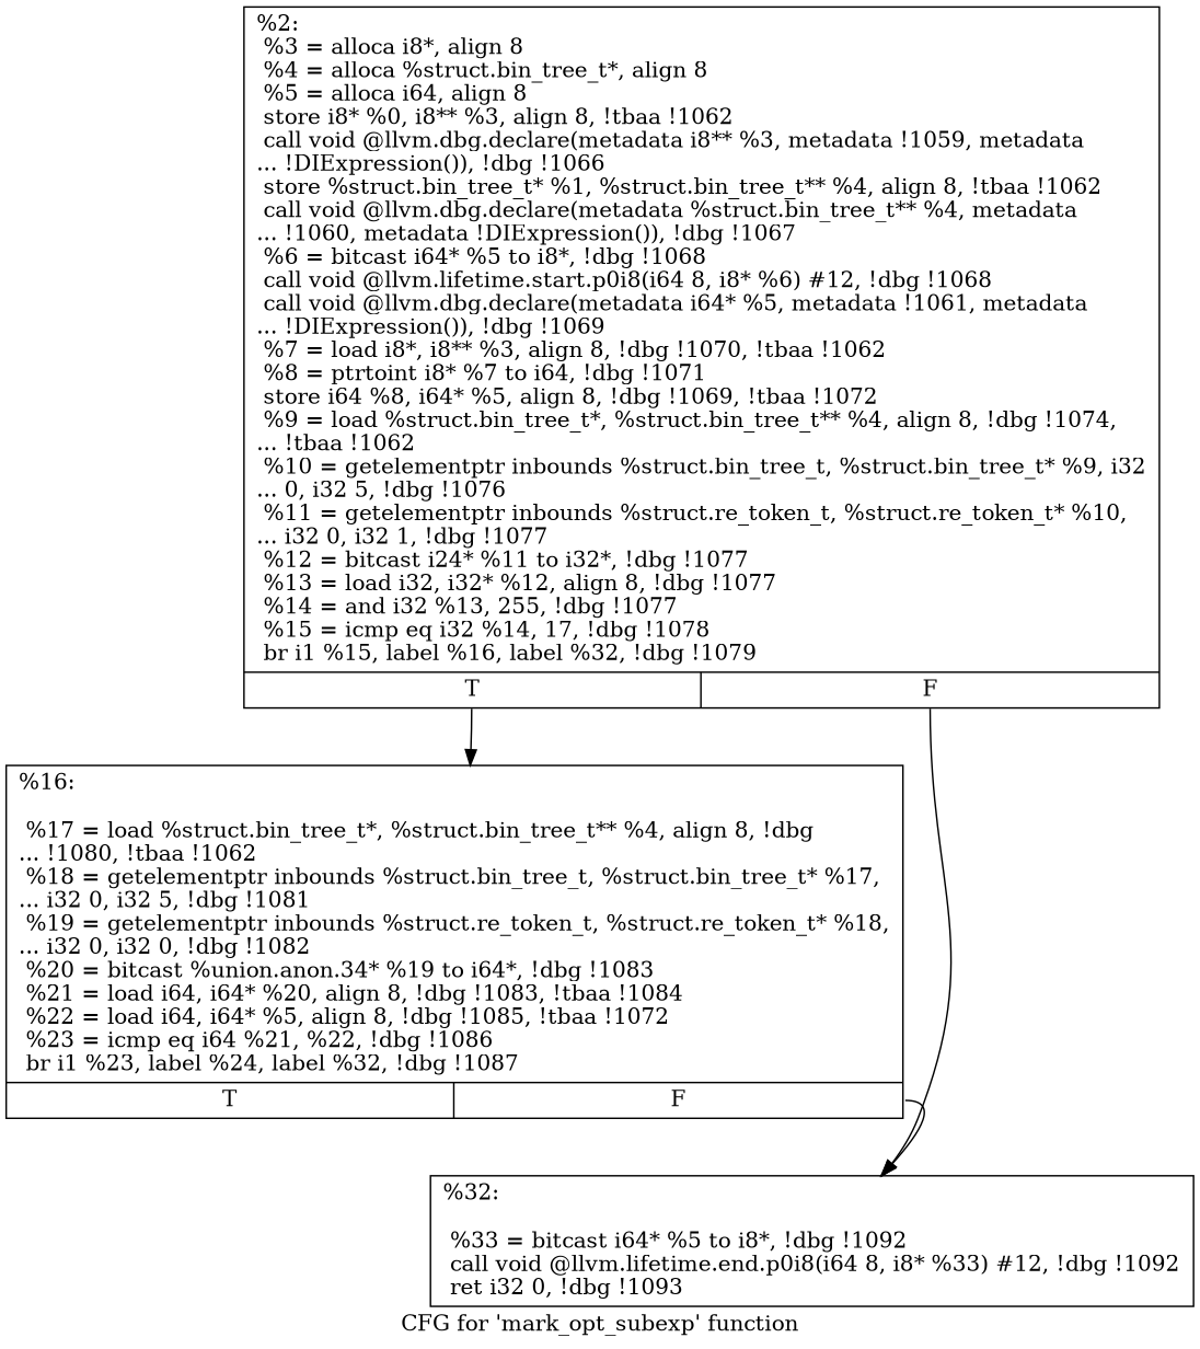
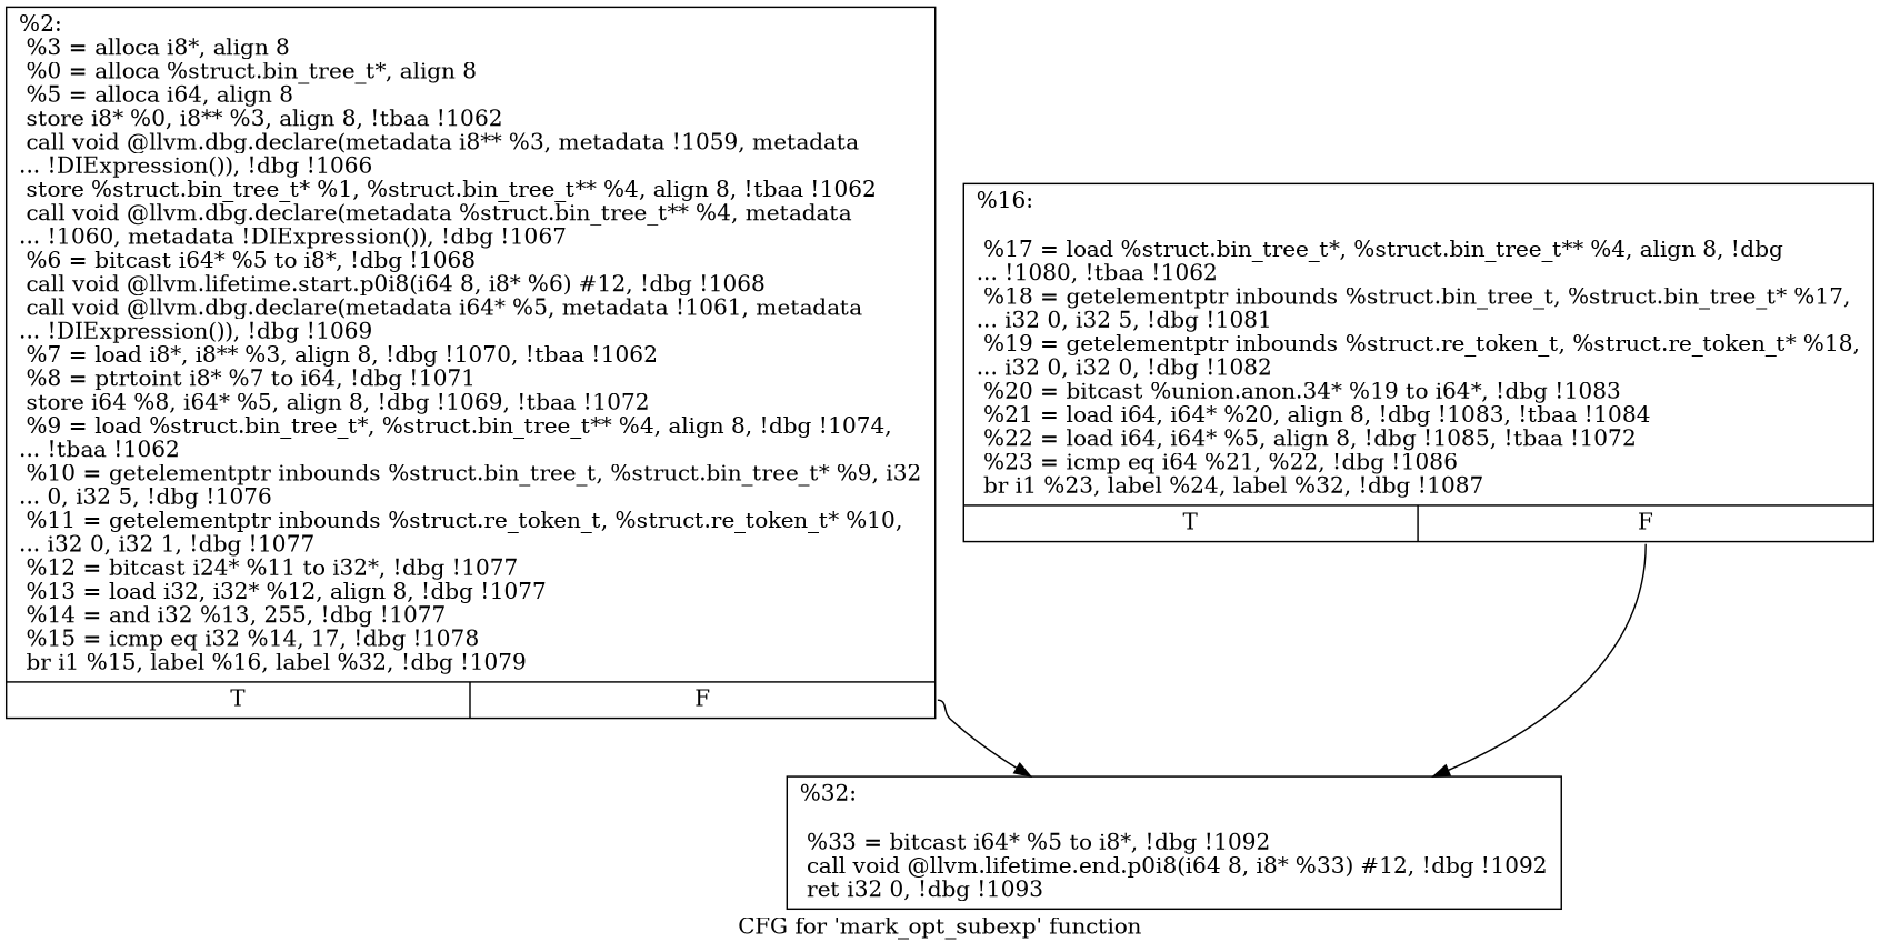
  digraph {
    label="CFG for 'mark_opt_subexp' function"
    node [shape=record]
    edge [arrowhead=normal tailport=s1]
-   n1 [label="{%2:\l  %3 = alloca i8*, align 8\l  %4 = alloca %struct.bin_tree_t*, align 8\l  %5 = alloca i64, align 8\l  store i8* %0, i8** %3, align 8, !tbaa !1062\l  call void @llvm.dbg.declare(metadata i8** %3, metadata !1059, metadata\l... !DIExpression()), !dbg !1066\l  store %struct.bin_tree_t* %1, %struct.bin_tree_t** %4, align 8, !tbaa !1062\l  call void @llvm.dbg.declare(metadata %struct.bin_tree_t** %4, metadata\l... !1060, metadata !DIExpression()), !dbg !1067\l  %6 = bitcast i64* %5 to i8*, !dbg !1068\l  call void @llvm.lifetime.start.p0i8(i64 8, i8* %6) #12, !dbg !1068\l  call void @llvm.dbg.declare(metadata i64* %5, metadata !1061, metadata\l... !DIExpression()), !dbg !1069\l  %7 = load i8*, i8** %3, align 8, !dbg !1070, !tbaa !1062\l  %8 = ptrtoint i8* %7 to i64, !dbg !1071\l  store i64 %8, i64* %5, align 8, !dbg !1069, !tbaa !1072\l  %9 = load %struct.bin_tree_t*, %struct.bin_tree_t** %4, align 8, !dbg !1074,\l... !tbaa !1062\l  %10 = getelementptr inbounds %struct.bin_tree_t, %struct.bin_tree_t* %9, i32\l... 0, i32 5, !dbg !1076\l  %11 = getelementptr inbounds %struct.re_token_t, %struct.re_token_t* %10,\l... i32 0, i32 1, !dbg !1077\l  %12 = bitcast i24* %11 to i32*, !dbg !1077\l  %13 = load i32, i32* %12, align 8, !dbg !1077\l  %14 = and i32 %13, 255, !dbg !1077\l  %15 = icmp eq i32 %14, 17, !dbg !1078\l  br i1 %15, label %16, label %32, !dbg !1079\l|{<s0>T|<s1>F}}"]
+   n1 [label="{%2:\l  %3 = alloca i8*, align 8\l  %0 = alloca %struct.bin_tree_t*, align 8\l  %5 = alloca i64, align 8\l  store i8* %0, i8** %3, align 8, !tbaa !1062\l  call void @llvm.dbg.declare(metadata i8** %3, metadata !1059, metadata\l... !DIExpression()), !dbg !1066\l  store %struct.bin_tree_t* %1, %struct.bin_tree_t** %4, align 8, !tbaa !1062\l  call void @llvm.dbg.declare(metadata %struct.bin_tree_t** %4, metadata\l... !1060, metadata !DIExpression()), !dbg !1067\l  %6 = bitcast i64* %5 to i8*, !dbg !1068\l  call void @llvm.lifetime.start.p0i8(i64 8, i8* %6) #12, !dbg !1068\l  call void @llvm.dbg.declare(metadata i64* %5, metadata !1061, metadata\l... !DIExpression()), !dbg !1069\l  %7 = load i8*, i8** %3, align 8, !dbg !1070, !tbaa !1062\l  %8 = ptrtoint i8* %7 to i64, !dbg !1071\l  store i64 %8, i64* %5, align 8, !dbg !1069, !tbaa !1072\l  %9 = load %struct.bin_tree_t*, %struct.bin_tree_t** %4, align 8, !dbg !1074,\l... !tbaa !1062\l  %10 = getelementptr inbounds %struct.bin_tree_t, %struct.bin_tree_t* %9, i32\l... 0, i32 5, !dbg !1076\l  %11 = getelementptr inbounds %struct.re_token_t, %struct.re_token_t* %10,\l... i32 0, i32 1, !dbg !1077\l  %12 = bitcast i24* %11 to i32*, !dbg !1077\l  %13 = load i32, i32* %12, align 8, !dbg !1077\l  %14 = and i32 %13, 255, !dbg !1077\l  %15 = icmp eq i32 %14, 17, !dbg !1078\l  br i1 %15, label %16, label %32, !dbg !1079\l|{<s0>T|<s1>F}}"]
    n2 [label="{%16:\l\l  %17 = load %struct.bin_tree_t*, %struct.bin_tree_t** %4, align 8, !dbg\l... !1080, !tbaa !1062\l  %18 = getelementptr inbounds %struct.bin_tree_t, %struct.bin_tree_t* %17,\l... i32 0, i32 5, !dbg !1081\l  %19 = getelementptr inbounds %struct.re_token_t, %struct.re_token_t* %18,\l... i32 0, i32 0, !dbg !1082\l  %20 = bitcast %union.anon.34* %19 to i64*, !dbg !1083\l  %21 = load i64, i64* %20, align 8, !dbg !1083, !tbaa !1084\l  %22 = load i64, i64* %5, align 8, !dbg !1085, !tbaa !1072\l  %23 = icmp eq i64 %21, %22, !dbg !1086\l  br i1 %23, label %24, label %32, !dbg !1087\l|{<s0>T|<s1>F}}"]
    n3 [label="{%32:\l\l  %33 = bitcast i64* %5 to i8*, !dbg !1092\l  call void @llvm.lifetime.end.p0i8(i64 8, i8* %33) #12, !dbg !1092\l  ret i32 0, !dbg !1093\l}"]
-   n1 -> n2 [tailport=s0]
    n1 -> n3
    n2 -> n3
  }
